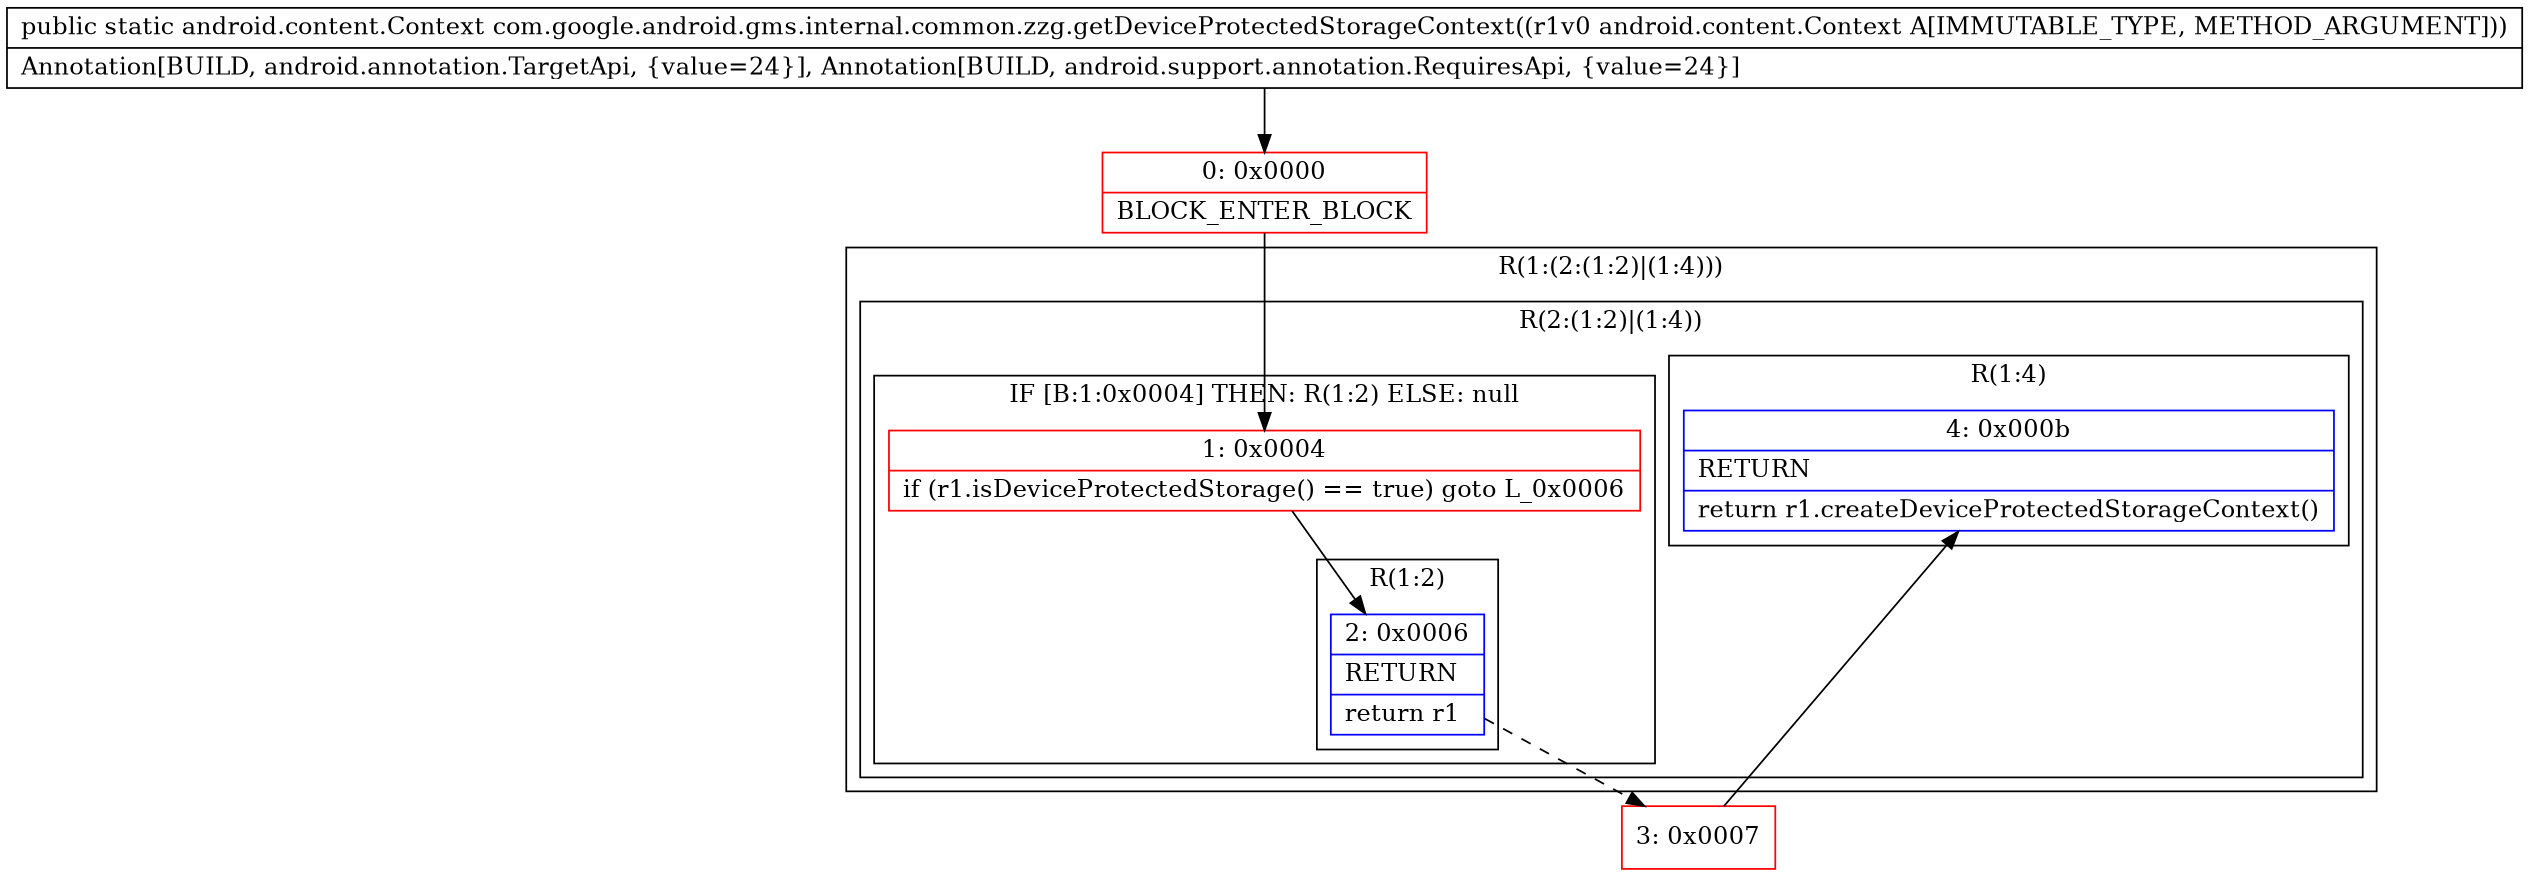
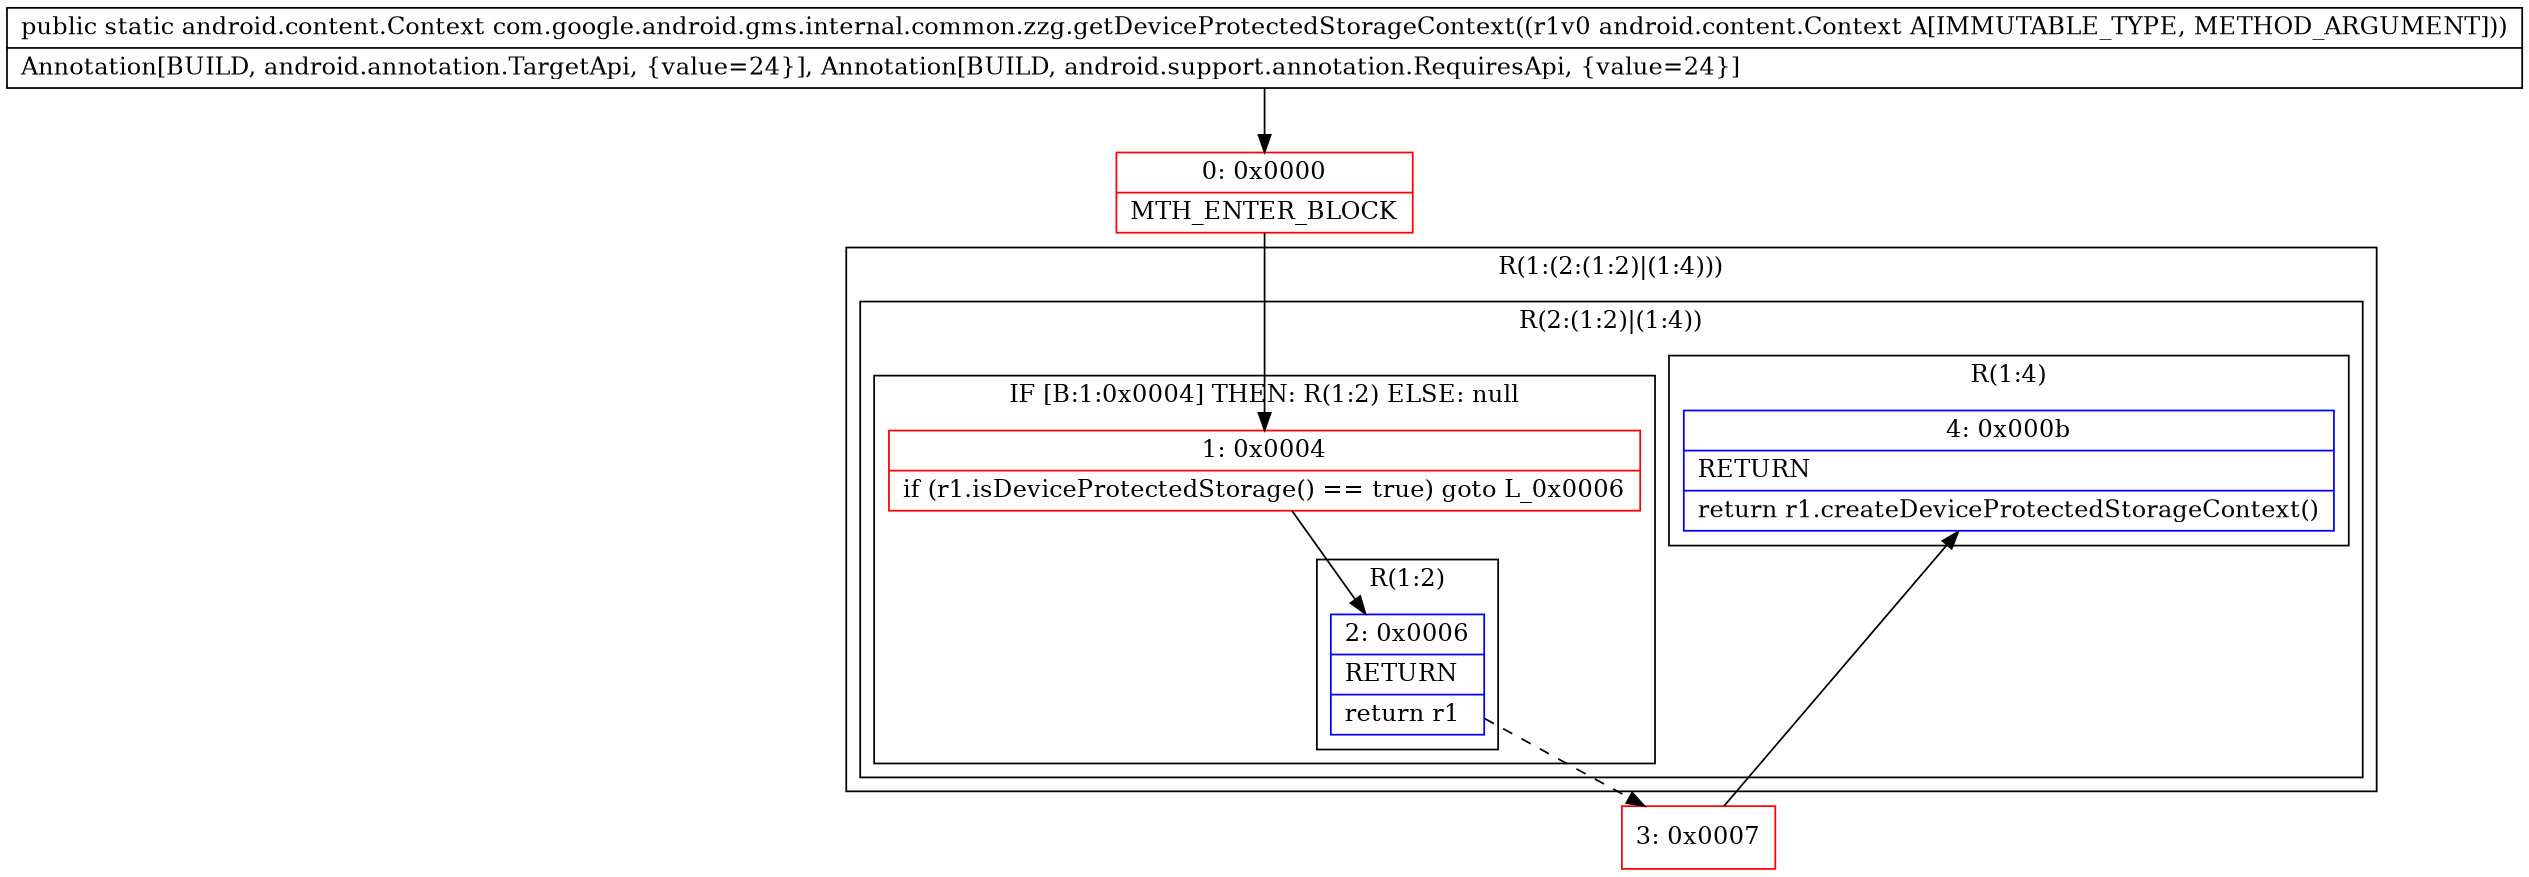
  digraph {
    node [color=red shape=record]
    n1 [color=blue label="{2\:\ 0x0006|RETURN\l|return r1\l}"]
    n2 [label="{1\:\ 0x0004|if (r1.isDeviceProtectedStorage() == true) goto L_0x0006\l}"]
    n3 [color=blue label="{4\:\ 0x000b|RETURN\l|return r1.createDeviceProtectedStorageContext()\l}"]
    n4 [label="{3\:\ 0x0007}"]
-   n5 [label="{0\:\ 0x0000|BLOCK_ENTER_BLOCK\l}"]
+   n5 [label="{0\:\ 0x0000|MTH_ENTER_BLOCK\l}"]
    n6 [label="{public static android.content.Context com.google.android.gms.internal.common.zzg.getDeviceProtectedStorageContext((r1v0 android.content.Context A[IMMUTABLE_TYPE, METHOD_ARGUMENT]))  | Annotation[BUILD, android.annotation.TargetApi, \{value=24\}], Annotation[BUILD, android.support.annotation.RequiresApi, \{value=24\}]\l}" color=""]
    subgraph cluster_1 {
      label="R(1:(2:(1:2)|(1:4)))"
      subgraph cluster_2 {
        label="R(2:(1:2)|(1:4))"
        subgraph cluster_3 {
          label="IF [B:1:0x0004] THEN: R(1:2) ELSE: null"
          n2
          subgraph cluster_4 {
            label="R(1:2)"
            n1
          }
        }
        subgraph cluster_5 {
          label="R(1:4)"
          n3
        }
      }
    }
    n1 -> n4 [style=dashed]
    n2 -> n1
    n4 -> n3
    n5 -> n2
    n6 -> n5
  }
